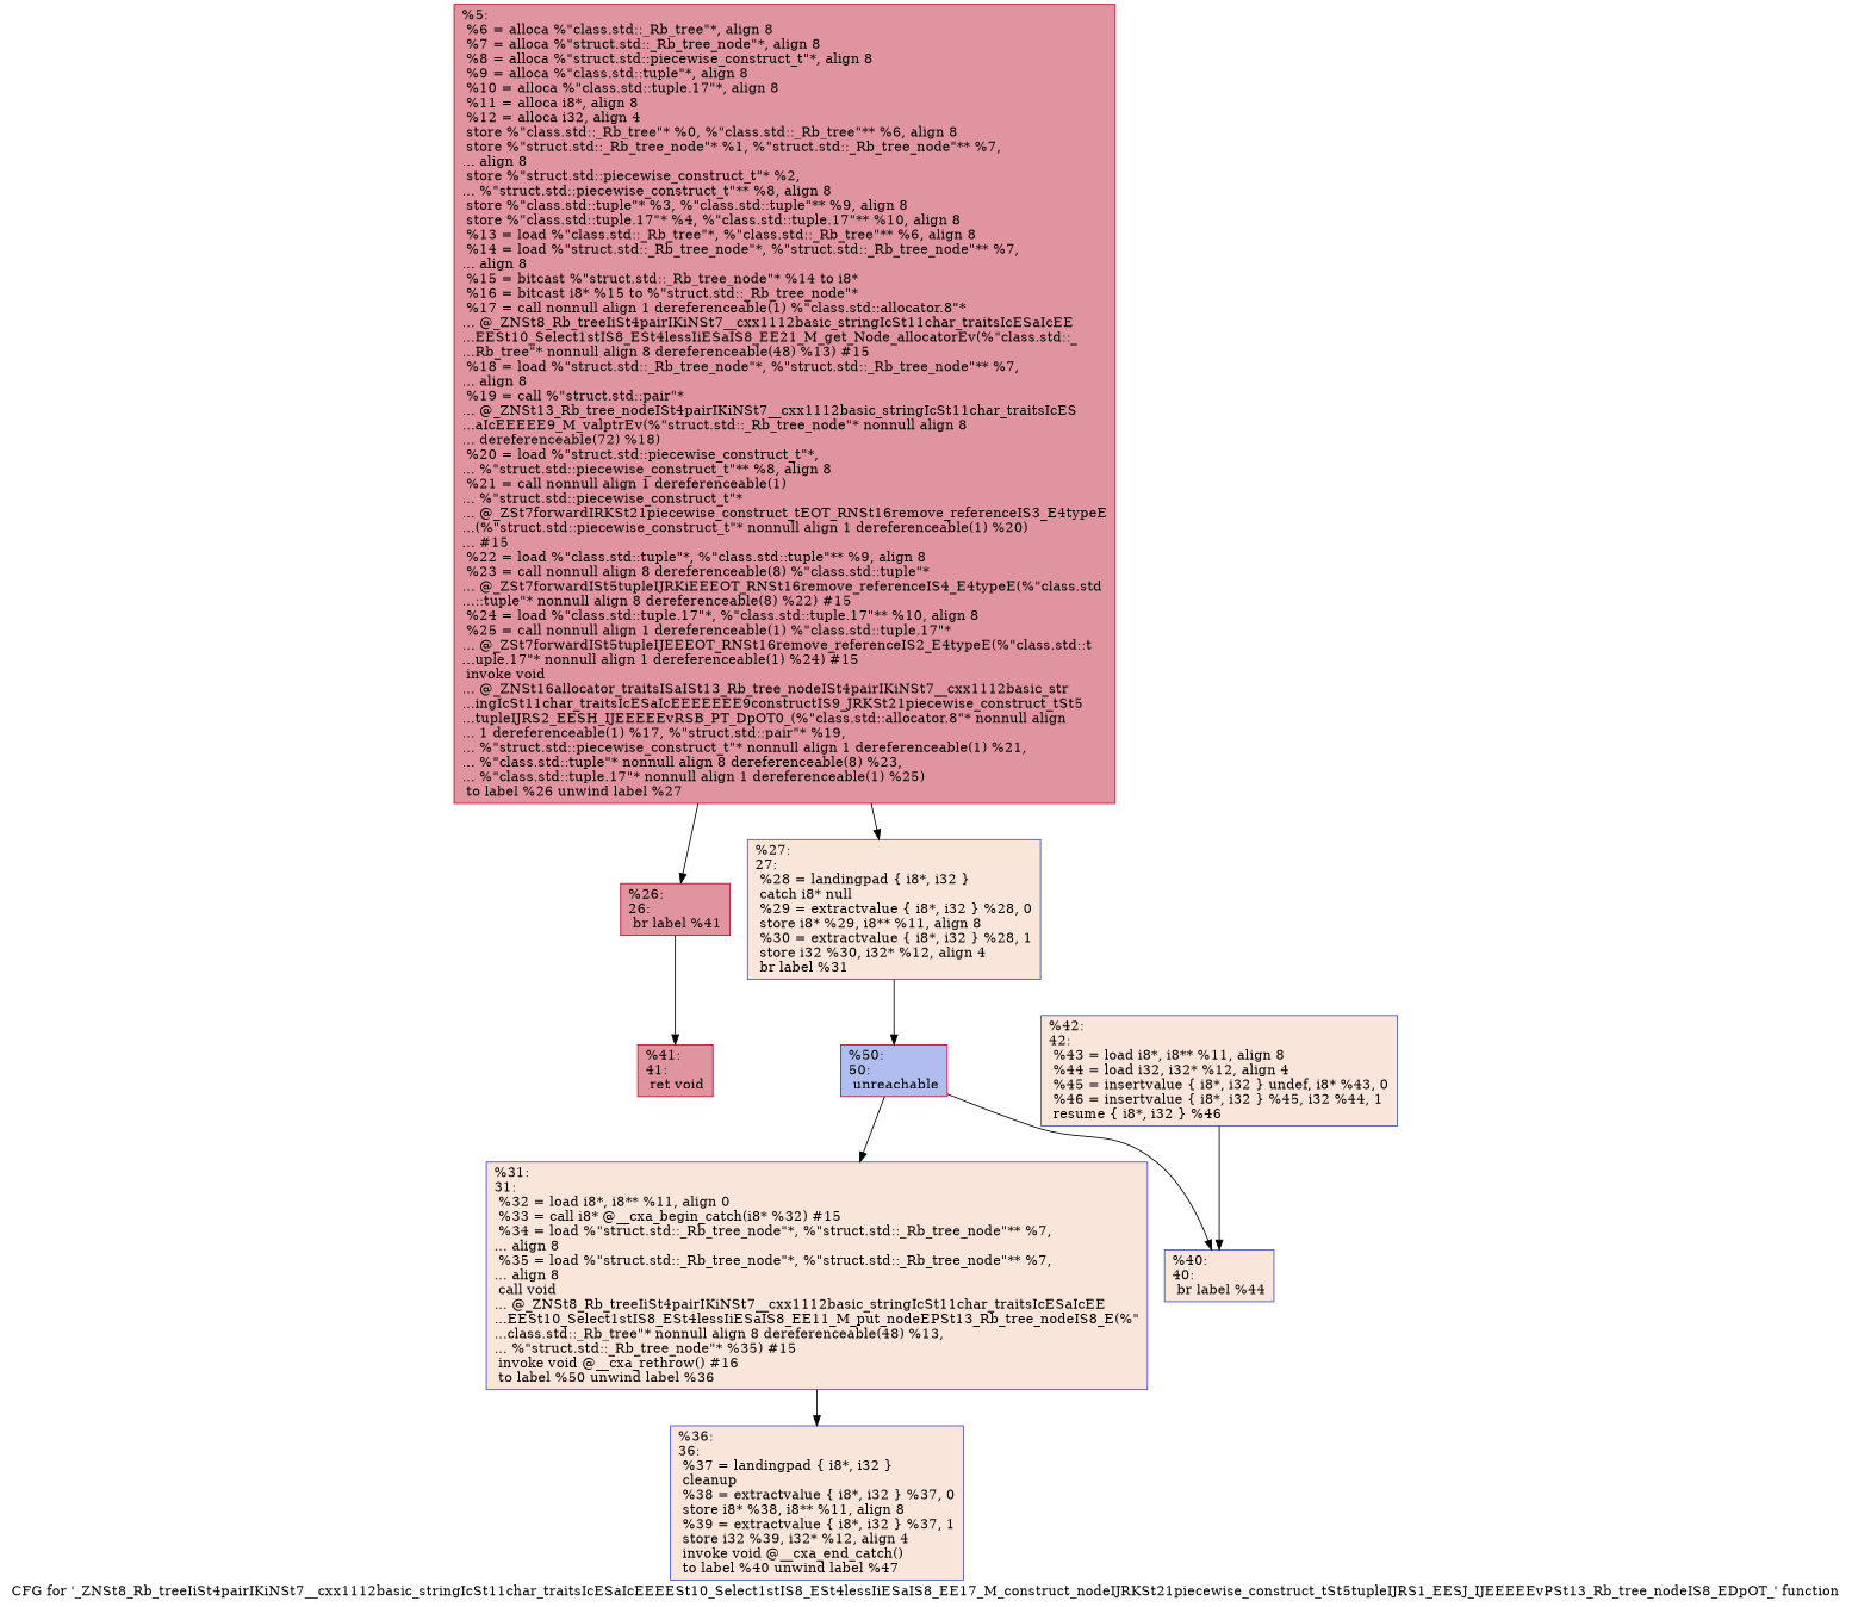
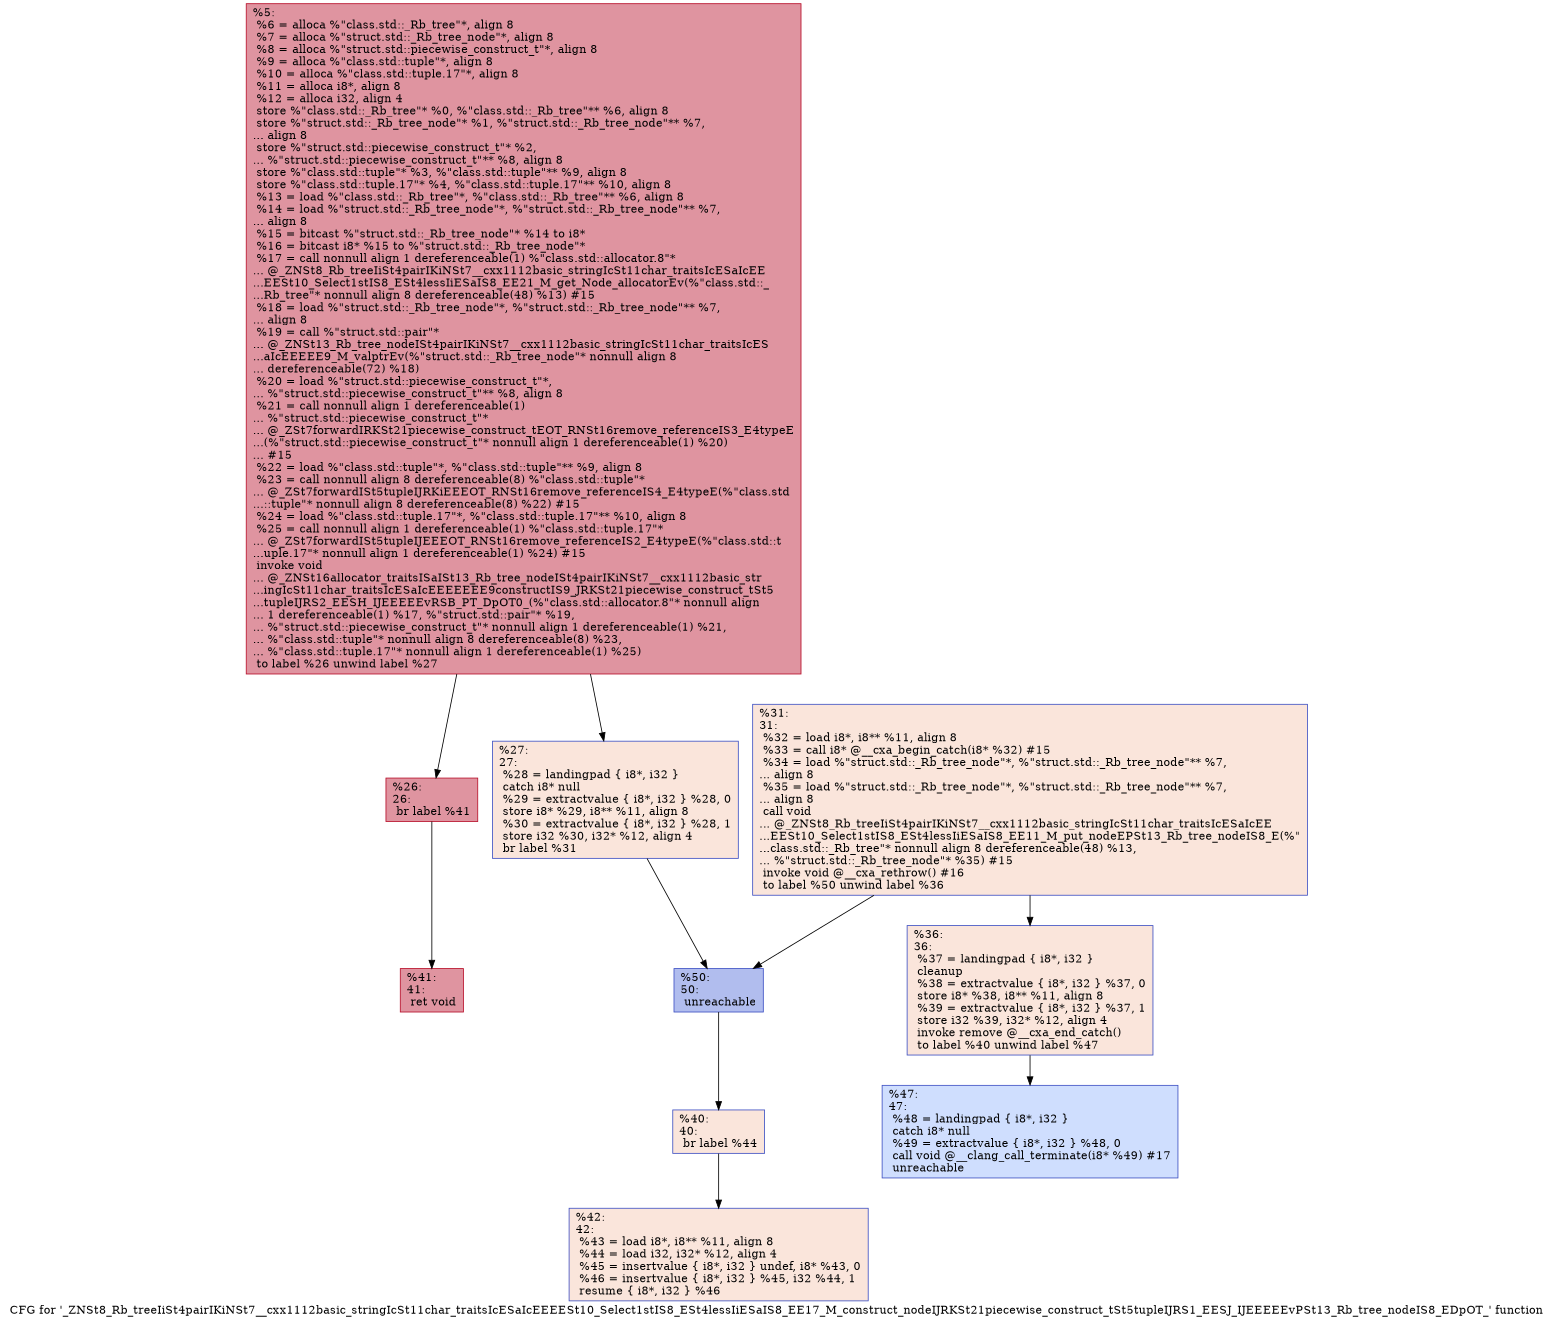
  digraph {
    label="CFG for '_ZNSt8_Rb_treeIiSt4pairIKiNSt7__cxx1112basic_stringIcSt11char_traitsIcESaIcEEEESt10_Select1stIS8_ESt4lessIiESaIS8_EE17_M_construct_nodeIJRKSt21piecewise_construct_tSt5tupleIJRS1_EESJ_IJEEEEEvPSt13_Rb_tree_nodeIS8_EDpOT_' function"
    node [color="#3d50c3ff" fillcolor="#f4c5ad70" shape=record style=filled]
    n1 [color="#b70d28ff" fillcolor="#b70d2870" label="{%5:\l  %6 = alloca %\"class.std::_Rb_tree\"*, align 8\l  %7 = alloca %\"struct.std::_Rb_tree_node\"*, align 8\l  %8 = alloca %\"struct.std::piecewise_construct_t\"*, align 8\l  %9 = alloca %\"class.std::tuple\"*, align 8\l  %10 = alloca %\"class.std::tuple.17\"*, align 8\l  %11 = alloca i8*, align 8\l  %12 = alloca i32, align 4\l  store %\"class.std::_Rb_tree\"* %0, %\"class.std::_Rb_tree\"** %6, align 8\l  store %\"struct.std::_Rb_tree_node\"* %1, %\"struct.std::_Rb_tree_node\"** %7,\l... align 8\l  store %\"struct.std::piecewise_construct_t\"* %2,\l... %\"struct.std::piecewise_construct_t\"** %8, align 8\l  store %\"class.std::tuple\"* %3, %\"class.std::tuple\"** %9, align 8\l  store %\"class.std::tuple.17\"* %4, %\"class.std::tuple.17\"** %10, align 8\l  %13 = load %\"class.std::_Rb_tree\"*, %\"class.std::_Rb_tree\"** %6, align 8\l  %14 = load %\"struct.std::_Rb_tree_node\"*, %\"struct.std::_Rb_tree_node\"** %7,\l... align 8\l  %15 = bitcast %\"struct.std::_Rb_tree_node\"* %14 to i8*\l  %16 = bitcast i8* %15 to %\"struct.std::_Rb_tree_node\"*\l  %17 = call nonnull align 1 dereferenceable(1) %\"class.std::allocator.8\"*\l... @_ZNSt8_Rb_treeIiSt4pairIKiNSt7__cxx1112basic_stringIcSt11char_traitsIcESaIcEE\l...EESt10_Select1stIS8_ESt4lessIiESaIS8_EE21_M_get_Node_allocatorEv(%\"class.std::_\l...Rb_tree\"* nonnull align 8 dereferenceable(48) %13) #15\l  %18 = load %\"struct.std::_Rb_tree_node\"*, %\"struct.std::_Rb_tree_node\"** %7,\l... align 8\l  %19 = call %\"struct.std::pair\"*\l... @_ZNSt13_Rb_tree_nodeISt4pairIKiNSt7__cxx1112basic_stringIcSt11char_traitsIcES\l...aIcEEEEE9_M_valptrEv(%\"struct.std::_Rb_tree_node\"* nonnull align 8\l... dereferenceable(72) %18)\l  %20 = load %\"struct.std::piecewise_construct_t\"*,\l... %\"struct.std::piecewise_construct_t\"** %8, align 8\l  %21 = call nonnull align 1 dereferenceable(1)\l... %\"struct.std::piecewise_construct_t\"*\l... @_ZSt7forwardIRKSt21piecewise_construct_tEOT_RNSt16remove_referenceIS3_E4typeE\l...(%\"struct.std::piecewise_construct_t\"* nonnull align 1 dereferenceable(1) %20)\l... #15\l  %22 = load %\"class.std::tuple\"*, %\"class.std::tuple\"** %9, align 8\l  %23 = call nonnull align 8 dereferenceable(8) %\"class.std::tuple\"*\l... @_ZSt7forwardISt5tupleIJRKiEEEOT_RNSt16remove_referenceIS4_E4typeE(%\"class.std\l...::tuple\"* nonnull align 8 dereferenceable(8) %22) #15\l  %24 = load %\"class.std::tuple.17\"*, %\"class.std::tuple.17\"** %10, align 8\l  %25 = call nonnull align 1 dereferenceable(1) %\"class.std::tuple.17\"*\l... @_ZSt7forwardISt5tupleIJEEEOT_RNSt16remove_referenceIS2_E4typeE(%\"class.std::t\l...uple.17\"* nonnull align 1 dereferenceable(1) %24) #15\l  invoke void\l... @_ZNSt16allocator_traitsISaISt13_Rb_tree_nodeISt4pairIKiNSt7__cxx1112basic_str\l...ingIcSt11char_traitsIcESaIcEEEEEEE9constructIS9_JRKSt21piecewise_construct_tSt5\l...tupleIJRS2_EESH_IJEEEEEvRSB_PT_DpOT0_(%\"class.std::allocator.8\"* nonnull align\l... 1 dereferenceable(1) %17, %\"struct.std::pair\"* %19,\l... %\"struct.std::piecewise_construct_t\"* nonnull align 1 dereferenceable(1) %21,\l... %\"class.std::tuple\"* nonnull align 8 dereferenceable(8) %23,\l... %\"class.std::tuple.17\"* nonnull align 1 dereferenceable(1) %25)\l          to label %26 unwind label %27\l}"]
    n2 [color="#b70d28ff" fillcolor="#b70d2870" label="{%26:\l26:                                               \l  br label %41\l}"]
    n3 [label="{%27:\l27:                                               \l  %28 = landingpad \{ i8*, i32 \}\l          catch i8* null\l  %29 = extractvalue \{ i8*, i32 \} %28, 0\l  store i8* %29, i8** %11, align 8\l  %30 = extractvalue \{ i8*, i32 \} %28, 1\l  store i32 %30, i32* %12, align 4\l  br label %31\l}"]
    n4 [color="#b70d28ff" fillcolor="#b70d2870" label="{%41:\l41:                                               \l  ret void\l}"]
-   n5 [color="#b70d28ff" fillcolor="#4f69d970" label="{%50:\l50:                                               \l  unreachable\l}"]
-   n6 [label="{%31:\l31:                                               \l  %32 = load i8*, i8** %11, align 0\l  %33 = call i8* @__cxa_begin_catch(i8* %32) #15\l  %34 = load %\"struct.std::_Rb_tree_node\"*, %\"struct.std::_Rb_tree_node\"** %7,\l... align 8\l  %35 = load %\"struct.std::_Rb_tree_node\"*, %\"struct.std::_Rb_tree_node\"** %7,\l... align 8\l  call void\l... @_ZNSt8_Rb_treeIiSt4pairIKiNSt7__cxx1112basic_stringIcSt11char_traitsIcESaIcEE\l...EESt10_Select1stIS8_ESt4lessIiESaIS8_EE11_M_put_nodeEPSt13_Rb_tree_nodeIS8_E(%\"\l...class.std::_Rb_tree\"* nonnull align 8 dereferenceable(48) %13,\l... %\"struct.std::_Rb_tree_node\"* %35) #15\l  invoke void @__cxa_rethrow() #16\l          to label %50 unwind label %36\l}"]
-   n7 [label="{%36:\l36:                                               \l  %37 = landingpad \{ i8*, i32 \}\l          cleanup\l  %38 = extractvalue \{ i8*, i32 \} %37, 0\l  store i8* %38, i8** %11, align 8\l  %39 = extractvalue \{ i8*, i32 \} %37, 1\l  store i32 %39, i32* %12, align 4\l  invoke void @__cxa_end_catch()\l          to label %40 unwind label %47\l}"]
+   n5 [fillcolor="#4f69d970" label="{%50:\l50:                                               \l  unreachable\l}"]
+   n6 [label="{%31:\l31:                                               \l  %32 = load i8*, i8** %11, align 8\l  %33 = call i8* @__cxa_begin_catch(i8* %32) #15\l  %34 = load %\"struct.std::_Rb_tree_node\"*, %\"struct.std::_Rb_tree_node\"** %7,\l... align 8\l  %35 = load %\"struct.std::_Rb_tree_node\"*, %\"struct.std::_Rb_tree_node\"** %7,\l... align 8\l  call void\l... @_ZNSt8_Rb_treeIiSt4pairIKiNSt7__cxx1112basic_stringIcSt11char_traitsIcESaIcEE\l...EESt10_Select1stIS8_ESt4lessIiESaIS8_EE11_M_put_nodeEPSt13_Rb_tree_nodeIS8_E(%\"\l...class.std::_Rb_tree\"* nonnull align 8 dereferenceable(48) %13,\l... %\"struct.std::_Rb_tree_node\"* %35) #15\l  invoke void @__cxa_rethrow() #16\l          to label %50 unwind label %36\l}"]
+   n7 [label="{%36:\l36:                                               \l  %37 = landingpad \{ i8*, i32 \}\l          cleanup\l  %38 = extractvalue \{ i8*, i32 \} %37, 0\l  store i8* %38, i8** %11, align 8\l  %39 = extractvalue \{ i8*, i32 \} %37, 1\l  store i32 %39, i32* %12, align 4\l  invoke remove @__cxa_end_catch()\l          to label %40 unwind label %47\l}"]
    n8 [label="{%40:\l40:                                               \l  br label %44\l}"]
+   n9 [fillcolor="#93b5fe70" label="{%47:\l47:                                               \l  %48 = landingpad \{ i8*, i32 \}\l          catch i8* null\l  %49 = extractvalue \{ i8*, i32 \} %48, 0\l  call void @__clang_call_terminate(i8* %49) #17\l  unreachable\l}"]
    n10 [label="{%42:\l42:                                               \l  %43 = load i8*, i8** %11, align 8\l  %44 = load i32, i32* %12, align 4\l  %45 = insertvalue \{ i8*, i32 \} undef, i8* %43, 0\l  %46 = insertvalue \{ i8*, i32 \} %45, i32 %44, 1\l  resume \{ i8*, i32 \} %46\l}"]
    n1 -> n2
    n1 -> n3
    n2 -> n4
    n3 -> n5
    n5 -> n8
-   n5 -> n6
+   n6 -> n5
    n6 -> n7
-   n10 -> n8
+   n7 -> n9
+   n8 -> n10
  }
